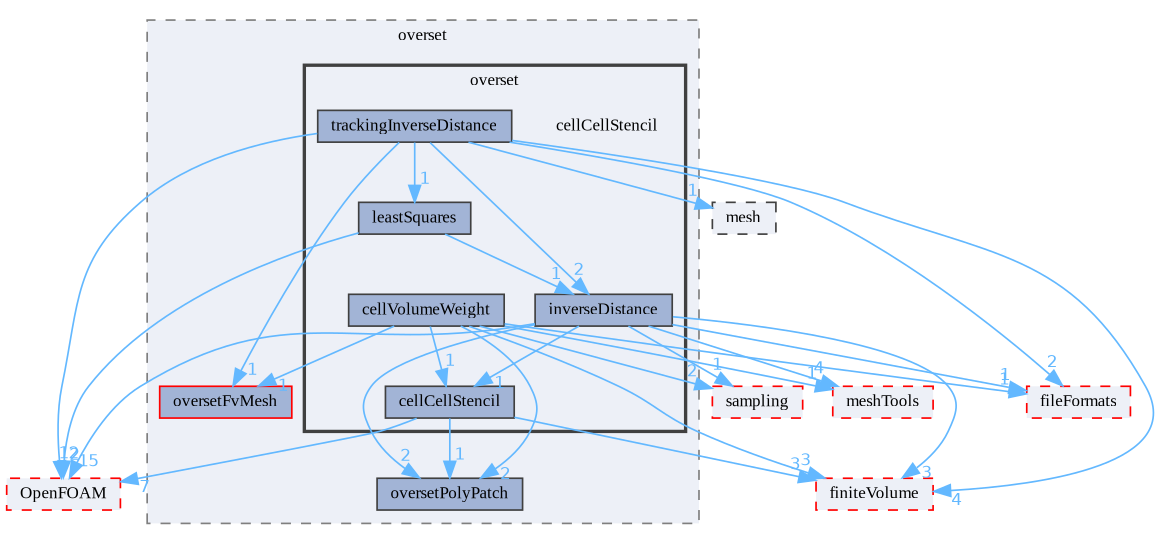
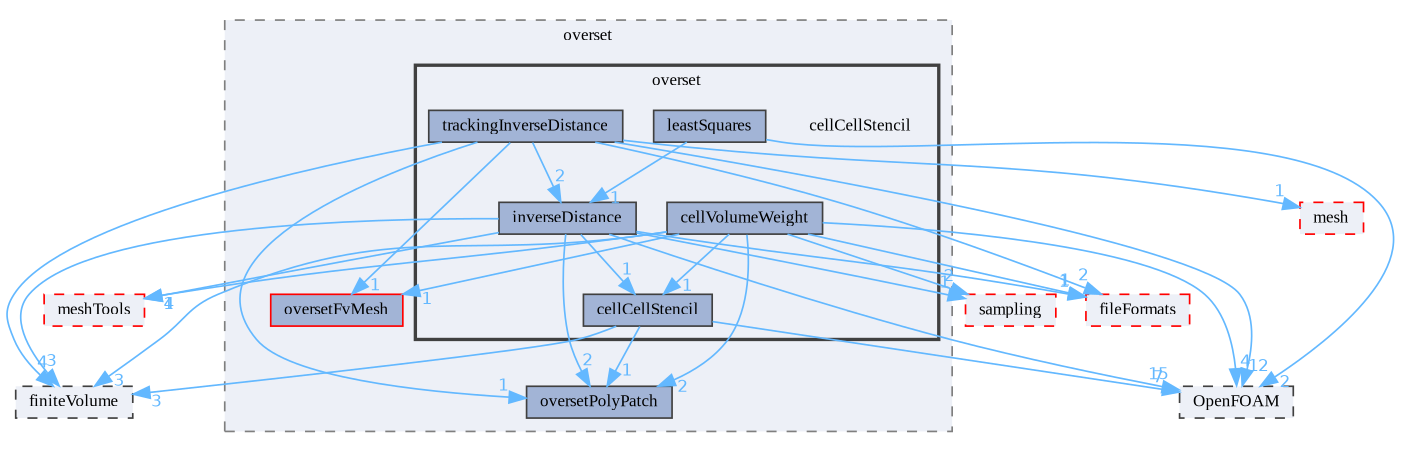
  digraph {
    compound=true
    fontname="Liberation Serif"
    node [fontname="Liberation Serif" fontsize=10 shape=box color=red fillcolor="#a2b4d6" style=filled]
    edge [color=steelblue1 fontcolor=steelblue1 fontname="Liberation Serif" fontsize=10 headlabel=1 labeldistance=1.5 labelfontname=Helvetica labelfontsize=10]
    n1 [height=0.2 label=cellCellStencil shape=plaintext width=0.4 color="" fillcolor="" style=""]
    n2 [color=grey25 height=0.2 label=cellCellStencil width=0.4]
    n3 [color=grey25 height=0.2 label=cellVolumeWeight width=0.4]
    n4 [color=grey25 height=0.2 label=inverseDistance width=0.4]
    n5 [color=grey25 height=0.2 label=leastSquares width=0.4]
    n6 [color=grey25 height=0.2 label=trackingInverseDistance width=0.4]
    n7 [color=grey25 height=0.2 label=oversetPolyPatch width=0.4]
    n8 [height=0.2 label=oversetFvMesh width=0.4]
-   n9 [fillcolor="#edf0f7" height=0.2 label=OpenFOAM style="filled,dashed" width=0.4]
-   n10 [fillcolor="#edf0f7" height=0.2 label=finiteVolume style="filled,dashed" width=0.4]
+   n9 [color=grey25 fillcolor="#edf0f7" height=0.2 label=OpenFOAM style="filled,dashed" width=0.4]
+   n10 [color=grey25 fillcolor="#edf0f7" height=0.2 label=finiteVolume style="filled,dashed" width=0.4]
    n11 [fillcolor="#edf0f7" height=0.2 label=fileFormats style="filled,dashed" width=0.4]
    n12 [fillcolor="#edf0f7" height=0.2 label=sampling style="filled,dashed" width=0.4]
    n13 [fillcolor="#edf0f7" height=0.2 label=meshTools style="filled,dashed" width=0.4]
-   n14 [color=grey25 fillcolor="#edf0f7" height=0.2 label=mesh style="filled,dashed" width=0.4]
+   n14 [fillcolor="#edf0f7" height=0.2 label=mesh style="filled,dashed" width=0.4]
    subgraph cluster_1 {
      bgcolor="#edf0f7"
      fontsize=10
      label=overset
      pencolor=grey50
      style="filled,dashed"
      n7
      n8
      subgraph cluster_2 {
        bgcolor="#edf0f7"
        fontsize=10
        pencolor=grey25
        style="filled,bold"
        n1
        n2
        n3
        n4
        n5
        n6
      }
    }
    n2 -> n7
    n2 -> n9 [headlabel=7]
    n2 -> n10 [headlabel=3]
    n3 -> n2
    n3 -> n7 [headlabel=2]
    n3 -> n8
+   n3 -> n9 [headlabel=4]
    n3 -> n10 [headlabel=3]
    n3 -> n11
    n3 -> n12 [headlabel=2]
    n3 -> n13
    n4 -> n2
    n4 -> n7 [headlabel=2]
    n4 -> n9 [headlabel=15]
    n4 -> n10 [headlabel=3]
    n4 -> n11
    n4 -> n12
    n4 -> n13 [headlabel=4]
    n5 -> n4
    n5 -> n9 [headlabel=2]
    n6 -> n4 [headlabel=2]
-   n6 -> n5
+   n6 -> n7
    n6 -> n8
    n6 -> n9 [headlabel=12]
    n6 -> n10 [headlabel=4]
    n6 -> n11 [headlabel=2]
    n6 -> n14
  }
